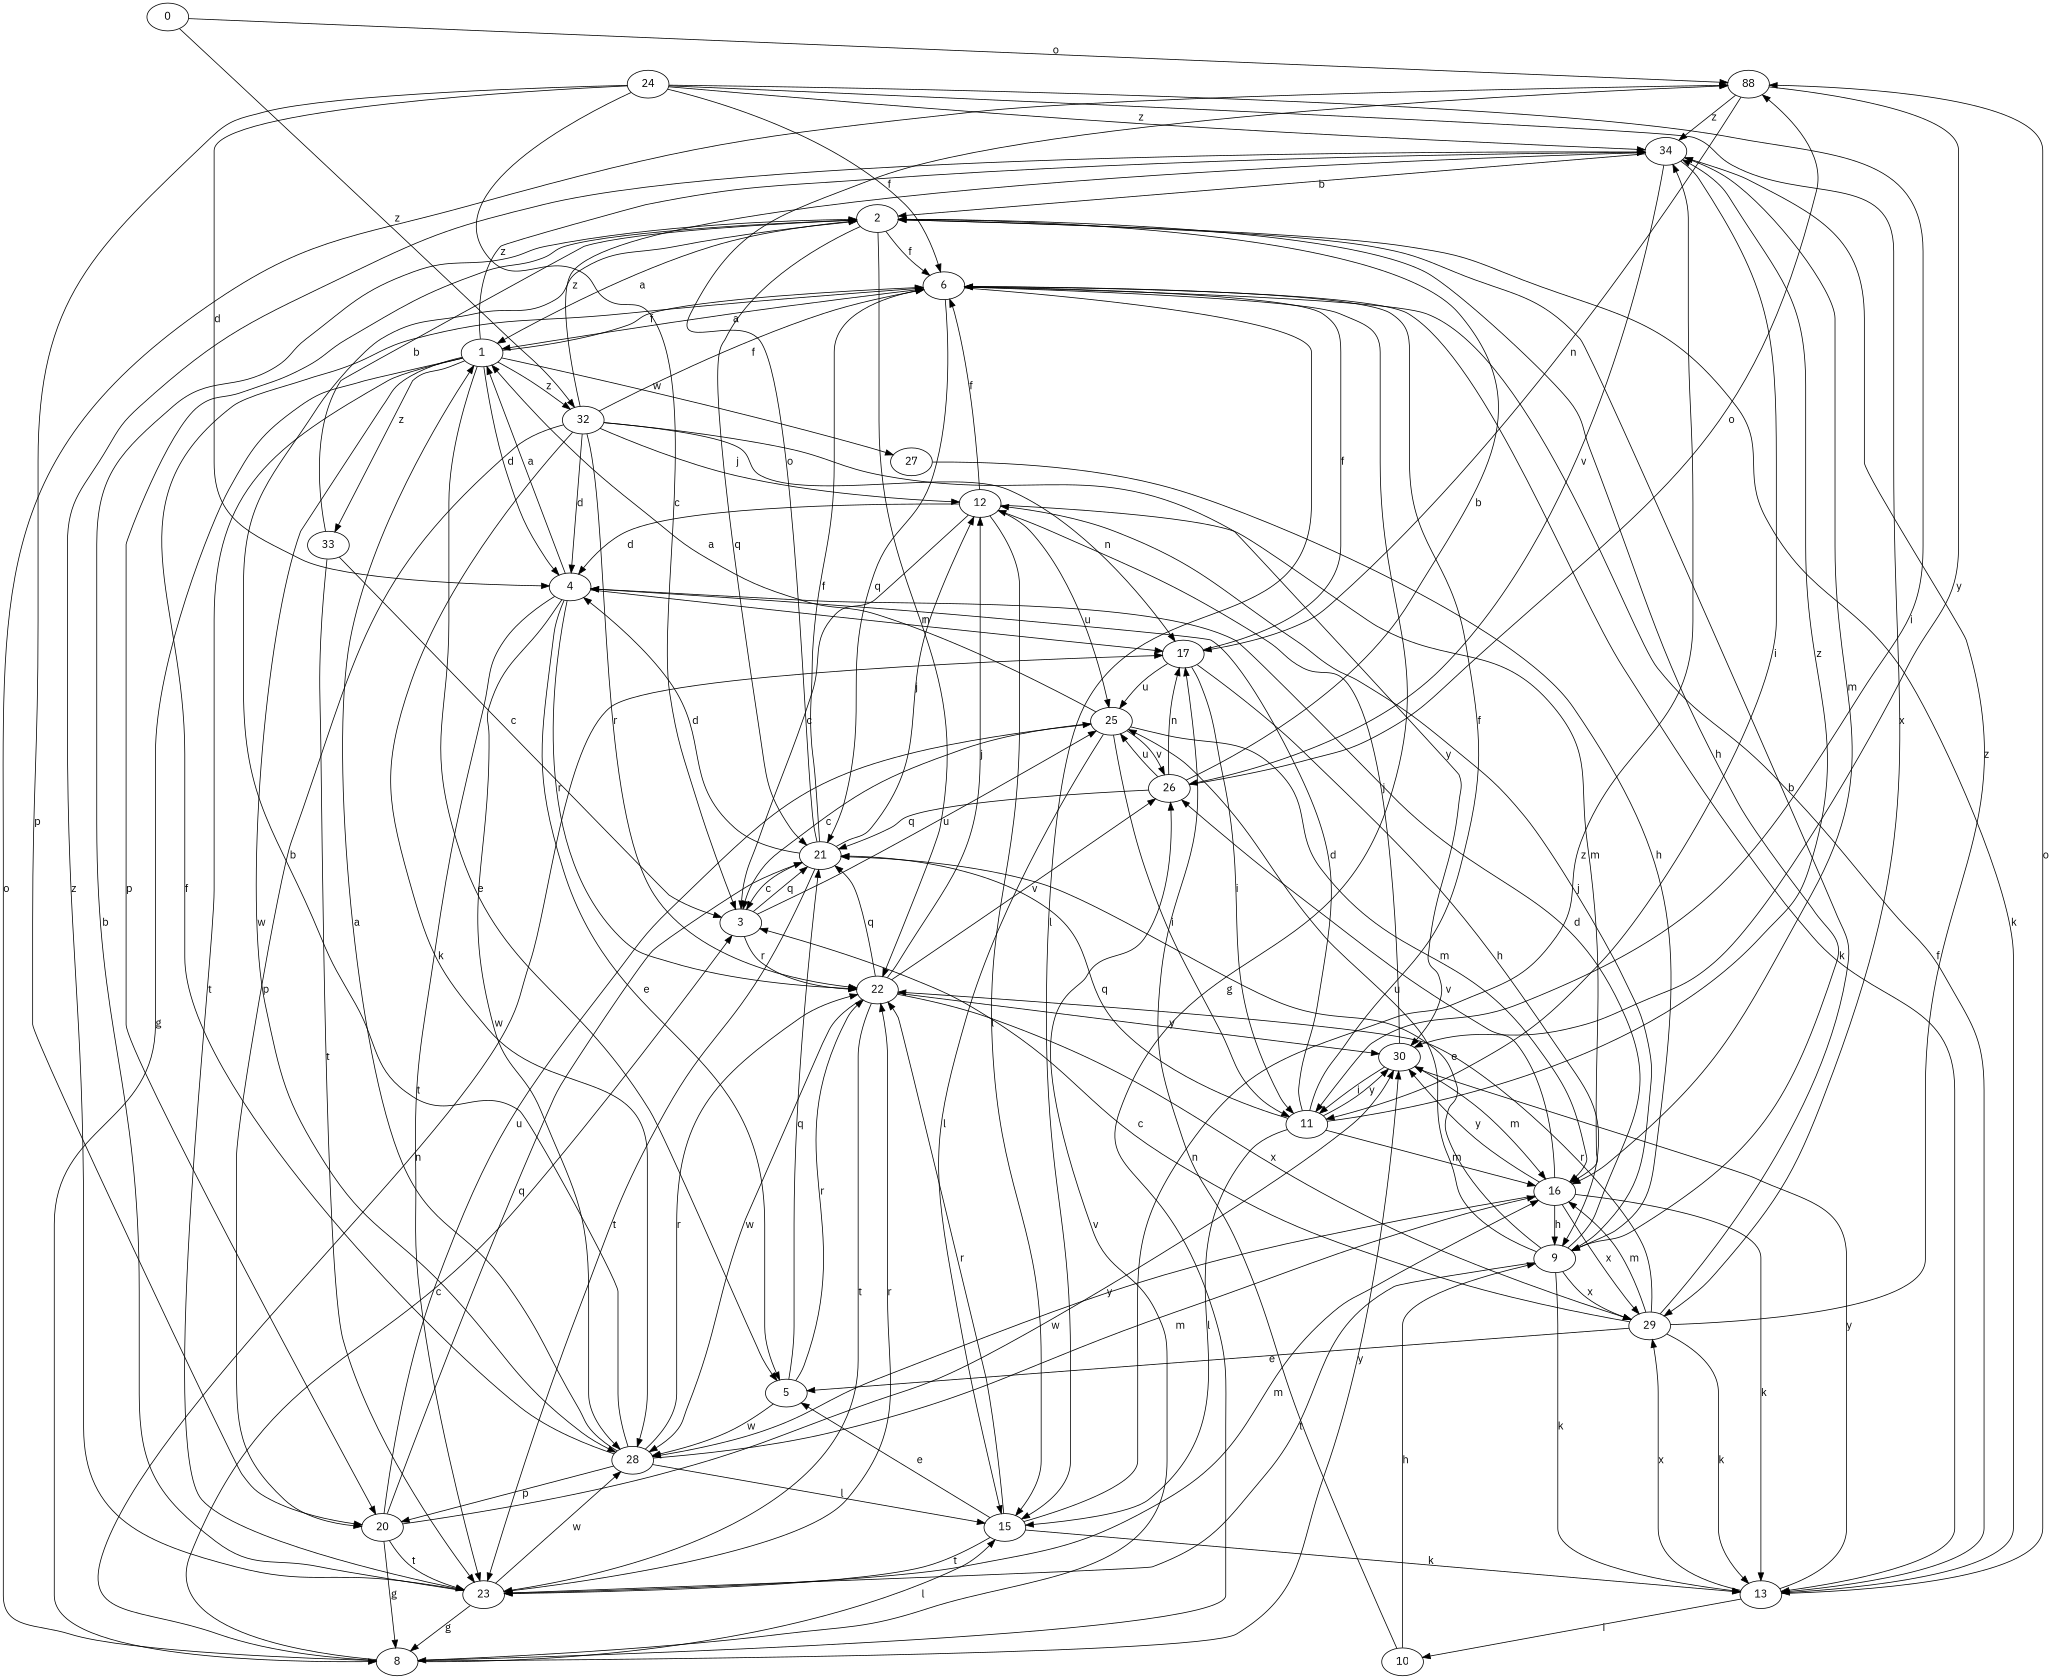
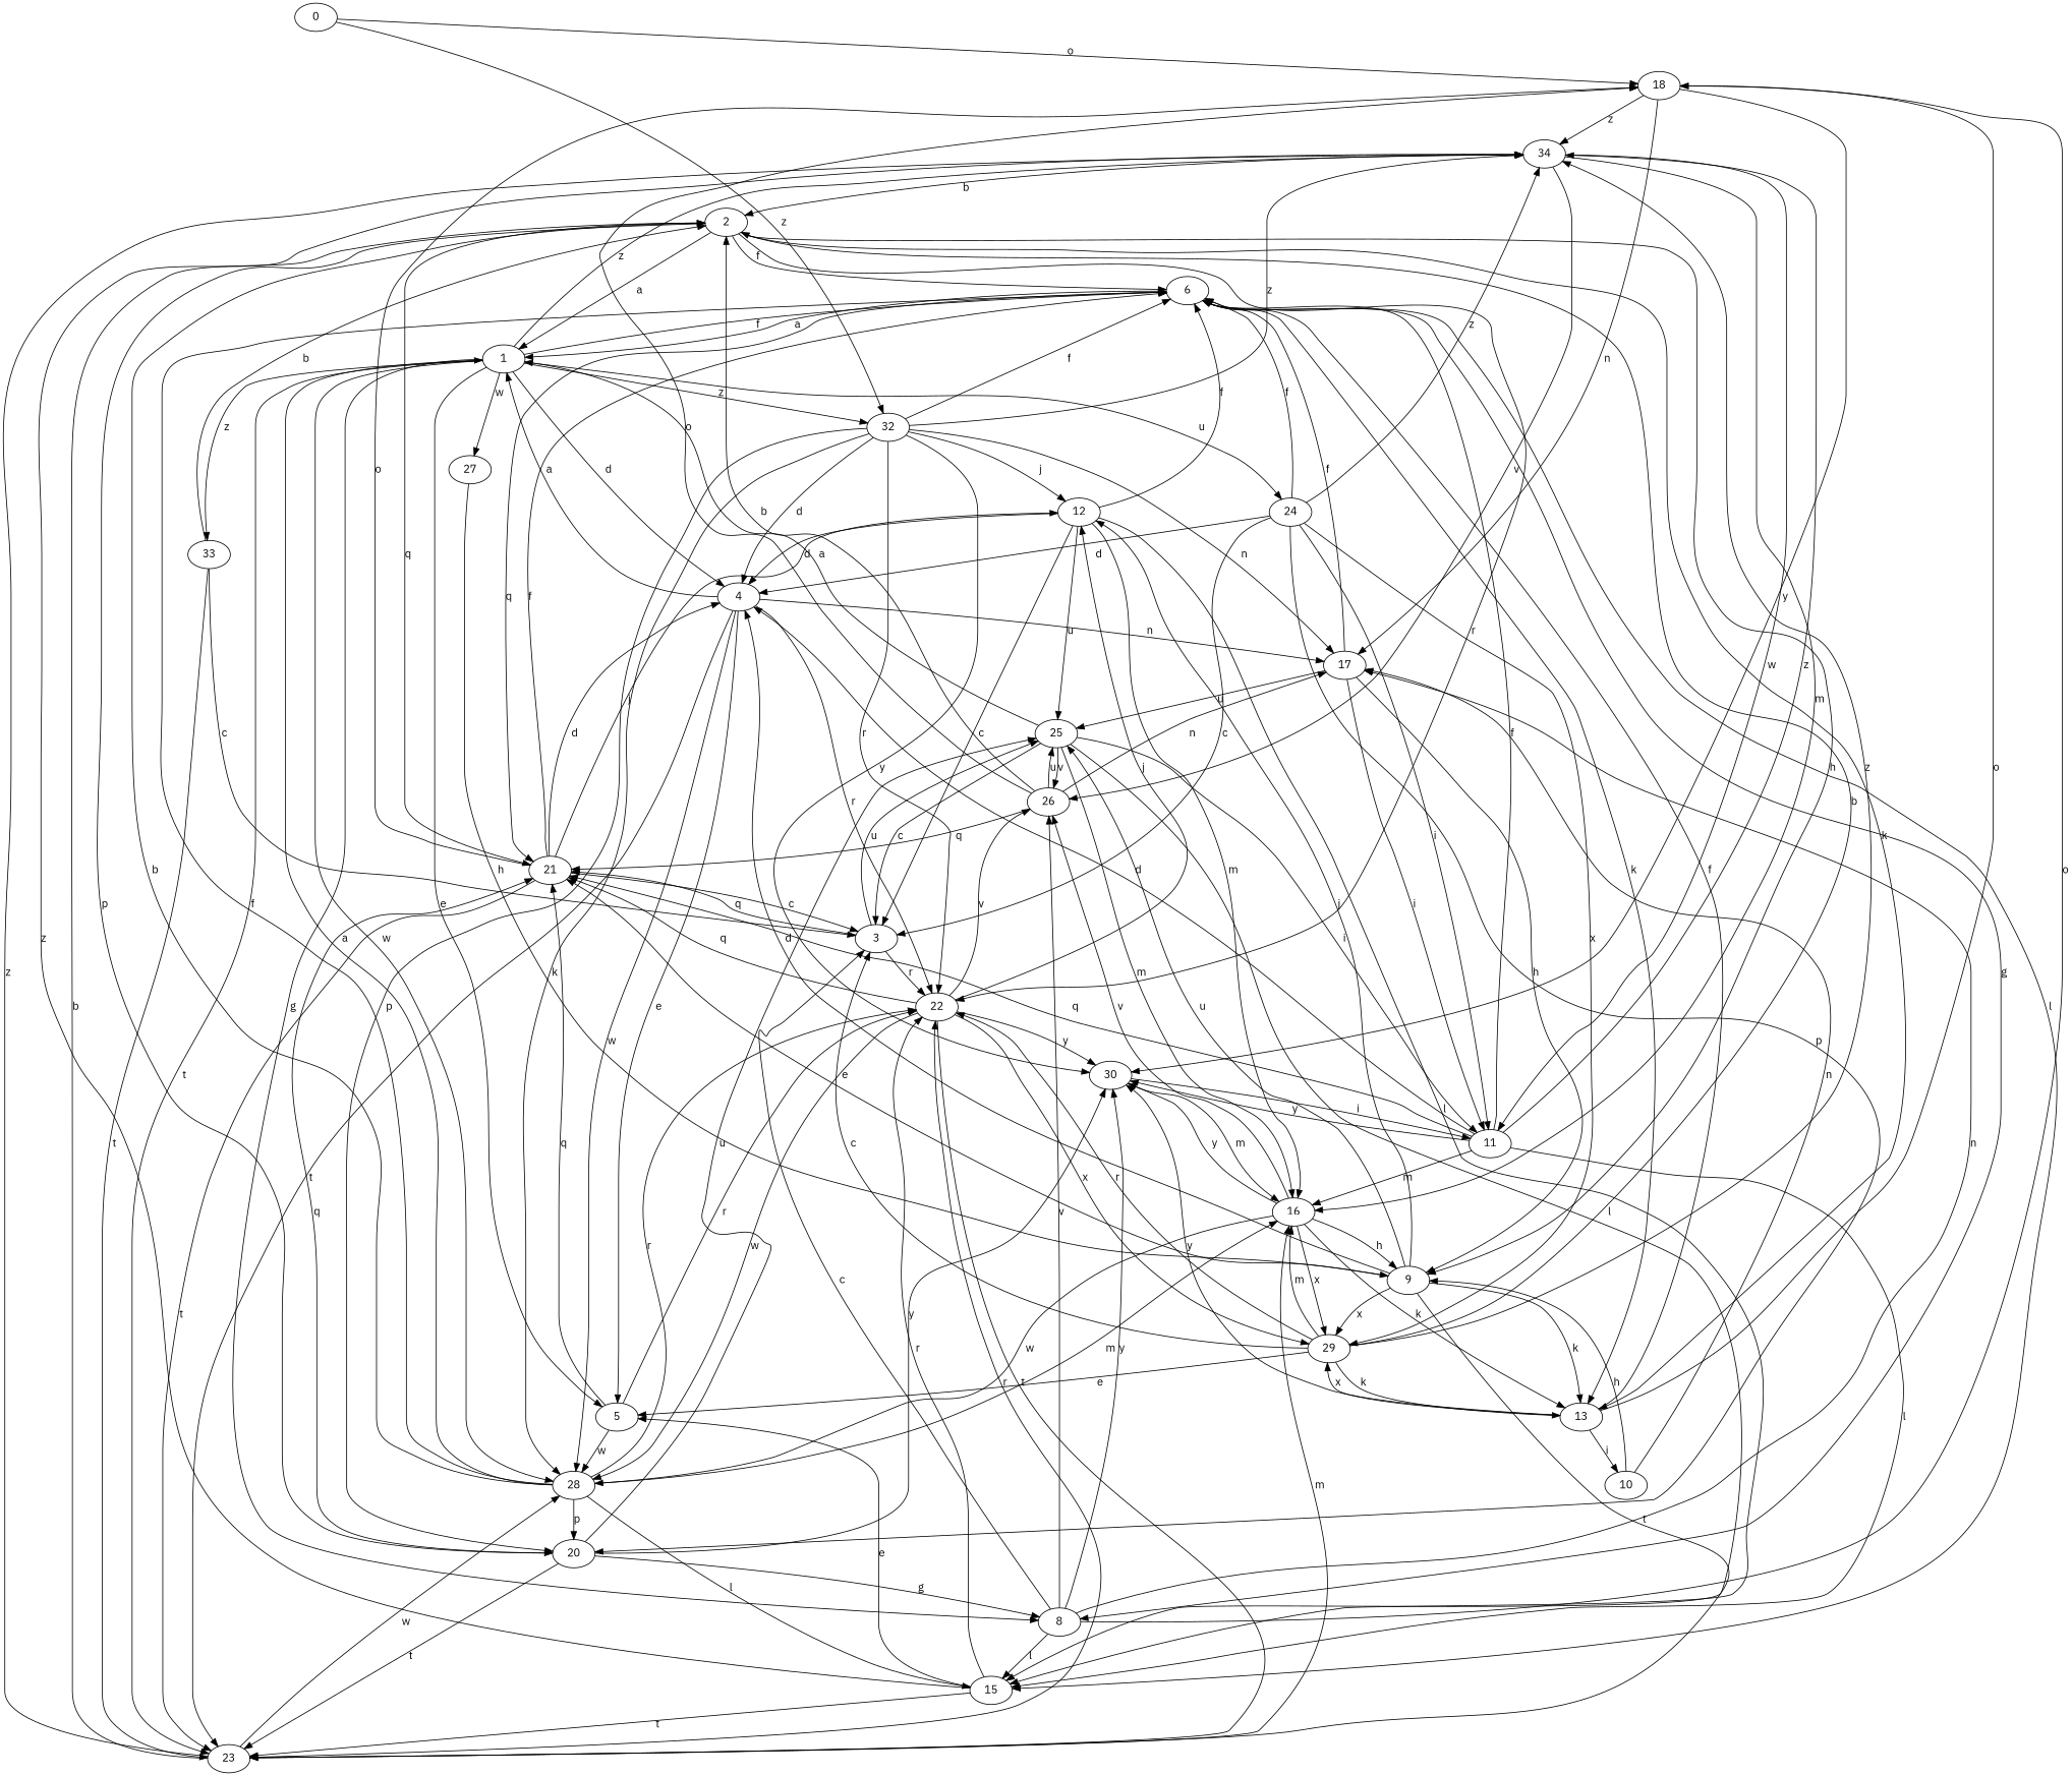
  strict digraph {
    fontname="IBM Plex Sans"
    node [fontname="IBM Plex Sans"]
    edge [fontname="IBM Plex Sans"]
    0
-   18 [label=88]
+   18
    32
    34
    17
    30
    4
    6
    28
    20
    22
    12
    1
    5
    23
    24
    27
    33
    8
    21
    13
    15
    2
    16
    3
    29
    11
    9
    26
    25
    10
    0 -> 18 [label=o]
    0 -> 32 [label=z]
    18 -> 34 [label=z]
    18 -> 17 [label=n]
    18 -> 30 [label=y]
    32 -> 34 [label=z]
    32 -> 17 [label=n]
    32 -> 30 [label=y]
    32 -> 4 [label=d]
    32 -> 6 [label=f]
    32 -> 28 [label=k]
    32 -> 20 [label=p]
    32 -> 22 [label=r]
    32 -> 12 [label=j]
    34 -> 2 [label=b]
    34 -> 16 [label=m]
-   34 -> 11 [label=i]
+   34 -> 11 [label=w]
    34 -> 26 [label=v]
    17 -> 6 [label=f]
    17 -> 11 [label=i]
    17 -> 9 [label=h]
    17 -> 25 [label=u]
-   30 -> 12 [label=j]
    30 -> 16 [label=m]
    30 -> 11 [label=i]
    4 -> 17 [label=n]
    4 -> 28 [label=w]
    4 -> 22 [label=r]
    4 -> 1 [label=a]
    4 -> 5 [label=e]
    4 -> 23 [label=t]
    6 -> 1 [label=a]
    6 -> 8 [label=g]
    6 -> 21 [label=q]
    6 -> 13 [label=k]
    6 -> 15 [label=l]
    28 -> 6 [label=f]
    28 -> 20 [label=p]
    28 -> 22 [label=r]
    28 -> 1 [label=a]
    28 -> 15 [label=l]
    28 -> 2 [label=b]
    28 -> 16 [label=m]
    20 -> 30 [label=y]
    20 -> 23 [label=t]
    20 -> 8 [label=g]
    20 -> 21 [label=q]
    20 -> 25 [label=u]
    22 -> 30 [label=y]
    22 -> 28 [label=w]
    22 -> 12 [label=j]
    22 -> 23 [label=t]
    22 -> 21 [label=q]
    22 -> 29 [label=x]
    22 -> 26 [label=v]
    12 -> 4 [label=d]
    12 -> 6 [label=f]
    12 -> 15 [label=l]
    12 -> 16 [label=m]
    12 -> 3 [label=c]
    12 -> 25 [label=u]
    1 -> 32 [label=z]
    1 -> 34 [label=z]
    1 -> 4 [label=d]
    1 -> 6 [label=f]
    1 -> 28 [label=w]
    1 -> 5 [label=e]
    1 -> 23 [label=t]
+   1 -> 24 [label=u]
    1 -> 27 [label=w]
    1 -> 33 [label=z]
    1 -> 8 [label=g]
    5 -> 28 [label=w]
    5 -> 22 [label=r]
    5 -> 21 [label=q]
    23 -> 34 [label=z]
    23 -> 28 [label=w]
    23 -> 22 [label=r]
-   23 -> 8 [label=g]
    23 -> 2 [label=b]
    23 -> 16 [label=m]
    24 -> 34 [label=z]
    24 -> 4 [label=d]
    24 -> 6 [label=f]
    24 -> 20 [label=p]
    24 -> 3 [label=c]
    24 -> 29 [label=x]
    24 -> 11 [label=i]
    27 -> 9 [label=h]
    33 -> 23 [label=t]
    33 -> 2 [label=b]
    33 -> 3 [label=c]
    8 -> 18 [label=o]
    8 -> 17 [label=n]
    8 -> 30 [label=y]
    8 -> 15 [label=l]
    8 -> 3 [label=c]
    8 -> 26 [label=v]
    21 -> 18 [label=o]
    21 -> 4 [label=d]
    21 -> 6 [label=f]
    21 -> 12 [label=j]
    21 -> 23 [label=t]
    21 -> 3 [label=c]
    13 -> 18 [label=o]
    13 -> 30 [label=y]
    13 -> 6 [label=f]
    13 -> 29 [label=x]
    13 -> 10 [label=i]
    15 -> 34 [label=z]
    15 -> 22 [label=r]
    15 -> 5 [label=e]
    15 -> 23 [label=t]
-   15 -> 13 [label=k]
    2 -> 6 [label=f]
    2 -> 20 [label=p]
    2 -> 22 [label=r]
    2 -> 1 [label=a]
    2 -> 21 [label=q]
    2 -> 13 [label=k]
    2 -> 9 [label=h]
    16 -> 30 [label=y]
    16 -> 28 [label=w]
    16 -> 13 [label=k]
    16 -> 29 [label=x]
    16 -> 9 [label=h]
    16 -> 26 [label=v]
    3 -> 22 [label=r]
    3 -> 21 [label=q]
    3 -> 25 [label=u]
    29 -> 34 [label=z]
    29 -> 22 [label=r]
    29 -> 5 [label=e]
    29 -> 13 [label=k]
    29 -> 2 [label=b]
    29 -> 16 [label=m]
    29 -> 3 [label=c]
    11 -> 34 [label=z]
    11 -> 30 [label=y]
    11 -> 4 [label=d]
    11 -> 6 [label=f]
    11 -> 21 [label=q]
    11 -> 15 [label=l]
    11 -> 16 [label=m]
    9 -> 4 [label=d]
    9 -> 12 [label=j]
    9 -> 23 [label=t]
    9 -> 21 [label=e]
    9 -> 13 [label=k]
    9 -> 29 [label=x]
    9 -> 25 [label=u]
    26 -> 18 [label=o]
    26 -> 17 [label=n]
    26 -> 21 [label=q]
    26 -> 2 [label=b]
    26 -> 25 [label=u]
    25 -> 1 [label=a]
    25 -> 15 [label=l]
    25 -> 16 [label=m]
    25 -> 3 [label=c]
    25 -> 11 [label=i]
    25 -> 26 [label=v]
    10 -> 17 [label=n]
    10 -> 9 [label=h]
  }
